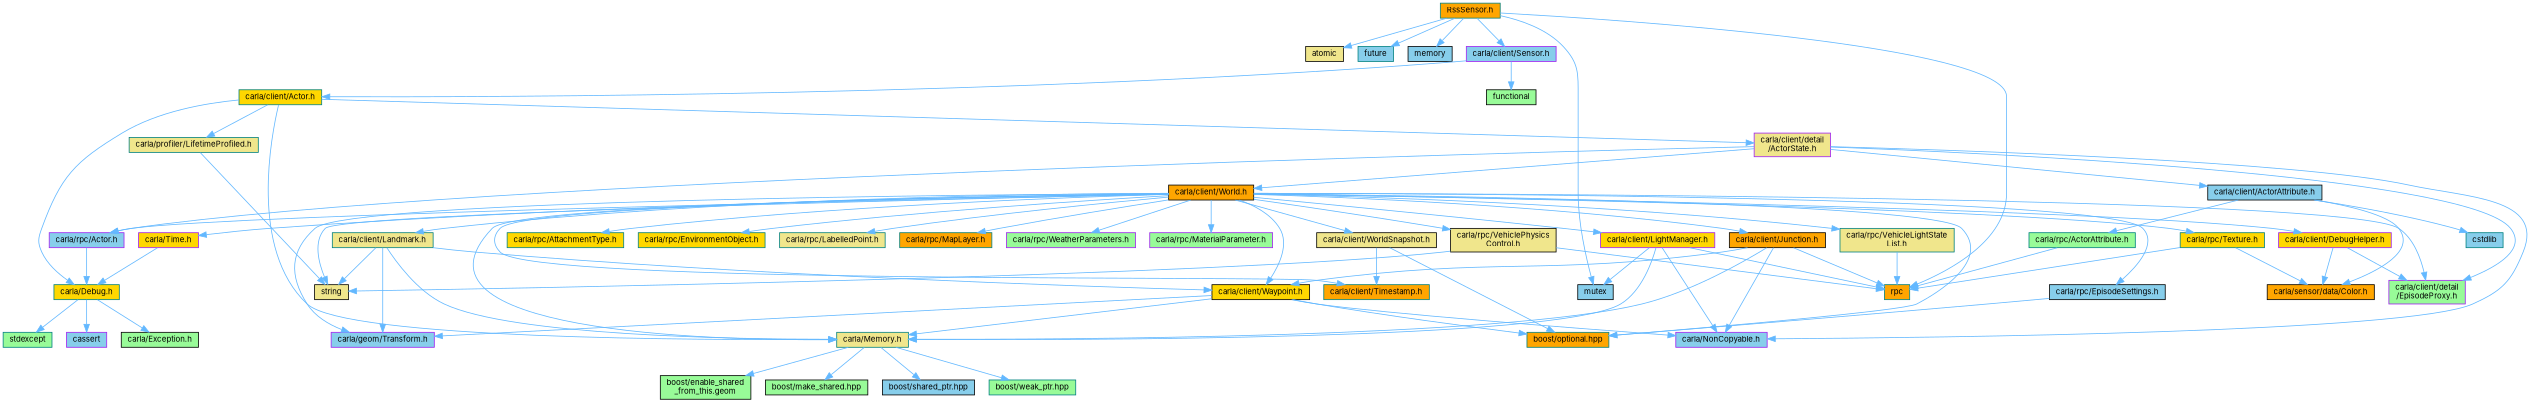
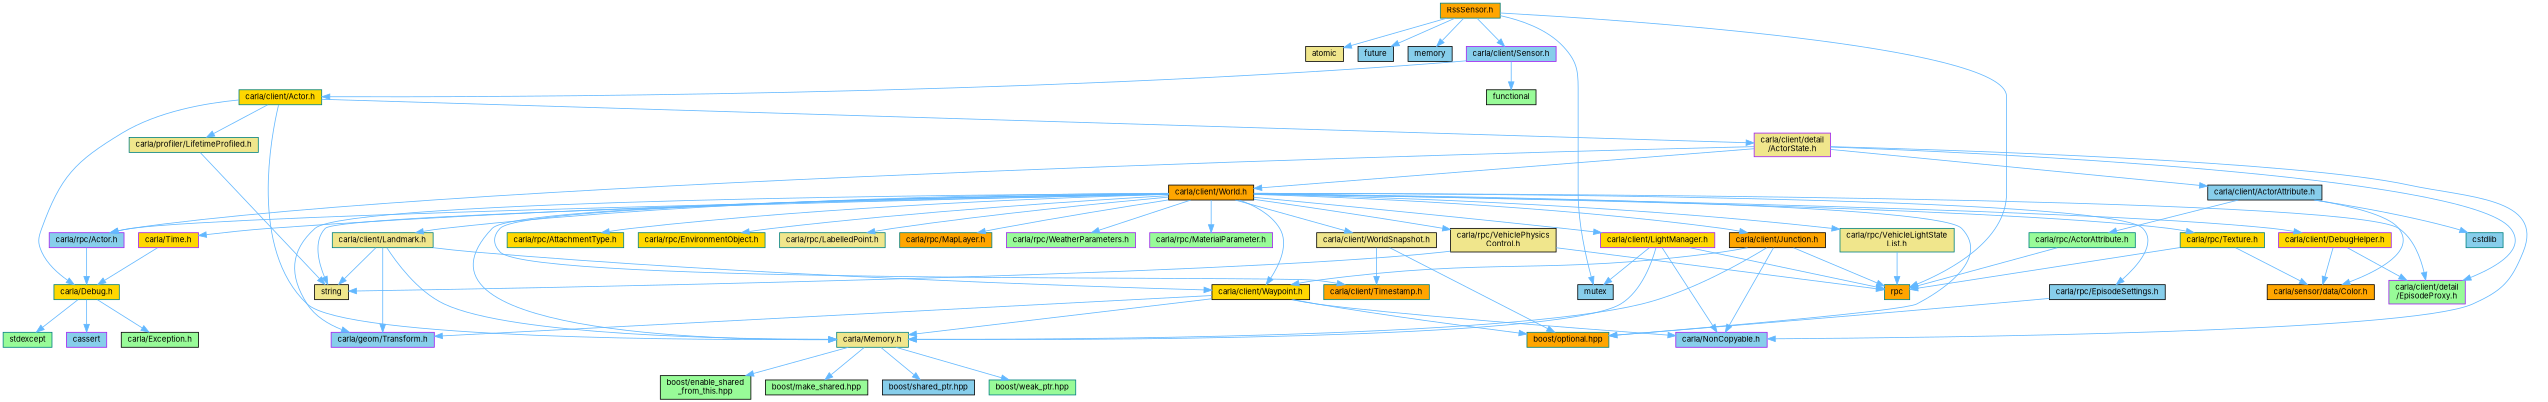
  digraph {
    fontname=Inter
    node [color=teal fillcolor=skyblue fontname=Inter fontsize=10 shape=box style=filled]
    edge [color=steelblue1 fontname=Inter fontsize=10 labelfontname=Helvetica labelfontsize=10 style=solid]
    n1 [fillcolor=orange fontcolor=black height=0.2 label="RssSensor.h" width=0.4]
    n2 [color=black fillcolor=khaki height=0.2 label=atomic width=0.4]
-   n3 [height=0.2 label=future width=0.4]
+   n3 [color=black height=0.2 label=future width=0.4]
    n4 [color=black height=0.2 label=memory width=0.4]
    n5 [color=black height=0.2 label=mutex width=0.4]
    n6 [fillcolor=orange height=0.2 label=rpc width=0.4]
    n7 [color=purple height=0.2 label="carla/client/Sensor.h" width=0.4]
    n8 [fillcolor=gold height=0.2 label="carla/client/Actor.h" width=0.4]
    n9 [color=black fillcolor=palegreen height=0.2 label=functional width=0.4]
    n10 [fillcolor=gold height=0.2 label="carla/Debug.h" width=0.4]
    n11 [fillcolor=khaki height=0.2 label="carla/Memory.h" width=0.4]
    n12 [color=purple fillcolor=khaki height=0.2 label="carla/client/detail\l/ActorState.h" width=0.4]
    n13 [fillcolor=khaki height=0.2 label="carla/profiler/LifetimeProfiled.h" width=0.4]
    n14 [color=black fillcolor=palegreen height=0.2 label="carla/Exception.h" width=0.4]
    n15 [fillcolor=palegreen height=0.2 label=stdexcept width=0.4]
    n16 [color=purple height=0.2 label=cassert width=0.4]
-   n17 [color=black fillcolor=palegreen height=0.2 label="boost/enable_shared\l_from_this.geom" width=0.4]
+   n17 [color=black fillcolor=palegreen height=0.2 label="boost/enable_shared\l_from_this.hpp" width=0.4]
    n18 [color=black fillcolor=palegreen height=0.2 label="boost/make_shared.hpp" width=0.4]
    n19 [color=black height=0.2 label="boost/shared_ptr.hpp" width=0.4]
    n20 [fillcolor=palegreen height=0.2 label="boost/weak_ptr.hpp" width=0.4]
    n21 [color=purple height=0.2 label="carla/NonCopyable.h" width=0.4]
    n22 [color=black fillcolor=orange height=0.2 label="carla/client/World.h" width=0.4]
    n23 [color=purple fillcolor=palegreen height=0.2 label="carla/client/detail\l/EpisodeProxy.h" width=0.4]
    n24 [color=purple height=0.2 label="carla/rpc/Actor.h" width=0.4]
    n25 [color=black height=0.2 label="carla/client/ActorAttribute.h" width=0.4]
    n26 [color=black fillcolor=khaki height=0.2 label=string width=0.4]
    n27 [color=purple fillcolor=gold height=0.2 label="carla/Time.h" width=0.4]
    n28 [color=purple fillcolor=gold height=0.2 label="carla/client/DebugHelper.h" width=0.4]
    n29 [fillcolor=khaki height=0.2 label="carla/client/Landmark.h" width=0.4]
    n30 [color=black fillcolor=gold height=0.2 label="carla/client/Waypoint.h" width=0.4]
    n31 [color=purple height=0.2 label="carla/geom/Transform.h" width=0.4]
    n32 [fillcolor=orange height=0.2 label="boost/optional.hpp" width=0.4]
    n33 [color=black fillcolor=orange height=0.2 label="carla/client/Junction.h" width=0.4]
    n34 [color=purple fillcolor=gold height=0.2 label="carla/client/LightManager.h" width=0.4]
    n35 [fillcolor=orange height=0.2 label="carla/client/Timestamp.h" width=0.4]
    n36 [color=black fillcolor=khaki height=0.2 label="carla/client/WorldSnapshot.h" width=0.4]
    n37 [fillcolor=gold height=0.2 label="carla/rpc/AttachmentType.h" width=0.4]
    n38 [color=black height=0.2 label="carla/rpc/EpisodeSettings.h" width=0.4]
    n39 [fillcolor=gold height=0.2 label="carla/rpc/EnvironmentObject.h" width=0.4]
    n40 [fillcolor=khaki height=0.2 label="carla/rpc/LabelledPoint.h" width=0.4]
    n41 [fillcolor=orange height=0.2 label="carla/rpc/MapLayer.h" width=0.4]
    n42 [color=black fillcolor=khaki height=0.2 label="carla/rpc/VehiclePhysics\lControl.h" width=0.4]
    n43 [color=purple fillcolor=palegreen height=0.2 label="carla/rpc/WeatherParameters.h" width=0.4]
    n44 [fillcolor=khaki height=0.2 label="carla/rpc/VehicleLightState\lList.h" width=0.4]
    n45 [fillcolor=gold height=0.2 label="carla/rpc/Texture.h" width=0.4]
    n46 [color=purple fillcolor=palegreen height=0.2 label="carla/rpc/MaterialParameter.h" width=0.4]
    n47 [color=black fillcolor=orange height=0.2 label="carla/sensor/data/Color.h" width=0.4]
    n48 [fillcolor=palegreen height=0.2 label="carla/rpc/ActorAttribute.h" width=0.4]
    n49 [height=0.2 label=cstdlib width=0.4]
    n1 -> n2
    n1 -> n3
    n1 -> n4
    n1 -> n5
    n1 -> n6
    n1 -> n7
    n7 -> n8
    n7 -> n9
    n8 -> n10
    n8 -> n11
    n8 -> n12
    n8 -> n13
    n10 -> n14
    n10 -> n15
    n10 -> n16
    n11 -> n17
    n11 -> n18
    n11 -> n19
    n11 -> n20
    n12 -> n21
    n12 -> n22
    n12 -> n23
    n12 -> n24
    n12 -> n25
    n13 -> n26
    n22 -> n11
    n22 -> n23
    n22 -> n24
    n22 -> n26
    n22 -> n27
    n22 -> n28
    n22 -> n29
    n22 -> n30
    n22 -> n31
    n22 -> n32
    n22 -> n33
    n22 -> n34
    n22 -> n35
    n22 -> n36
    n22 -> n37
    n22 -> n38
    n22 -> n39
    n22 -> n40
    n22 -> n41
    n22 -> n42
    n22 -> n43
    n22 -> n44
    n22 -> n45
    n22 -> n46
    n24 -> n10
    n25 -> n47
    n25 -> n48
    n25 -> n49
    n27 -> n10
    n28 -> n23
    n28 -> n47
    n29 -> n11
    n29 -> n26
    n29 -> n30
    n29 -> n31
    n30 -> n11
    n30 -> n21
    n30 -> n31
    n30 -> n32
    n33 -> n6
    n33 -> n11
    n33 -> n21
    n33 -> n30
    n34 -> n5
    n34 -> n6
    n34 -> n11
    n34 -> n21
    n36 -> n32
    n36 -> n35
    n38 -> n32
    n42 -> n6
    n42 -> n26
    n44 -> n6
    n45 -> n6
    n45 -> n47
    n48 -> n6
  }
